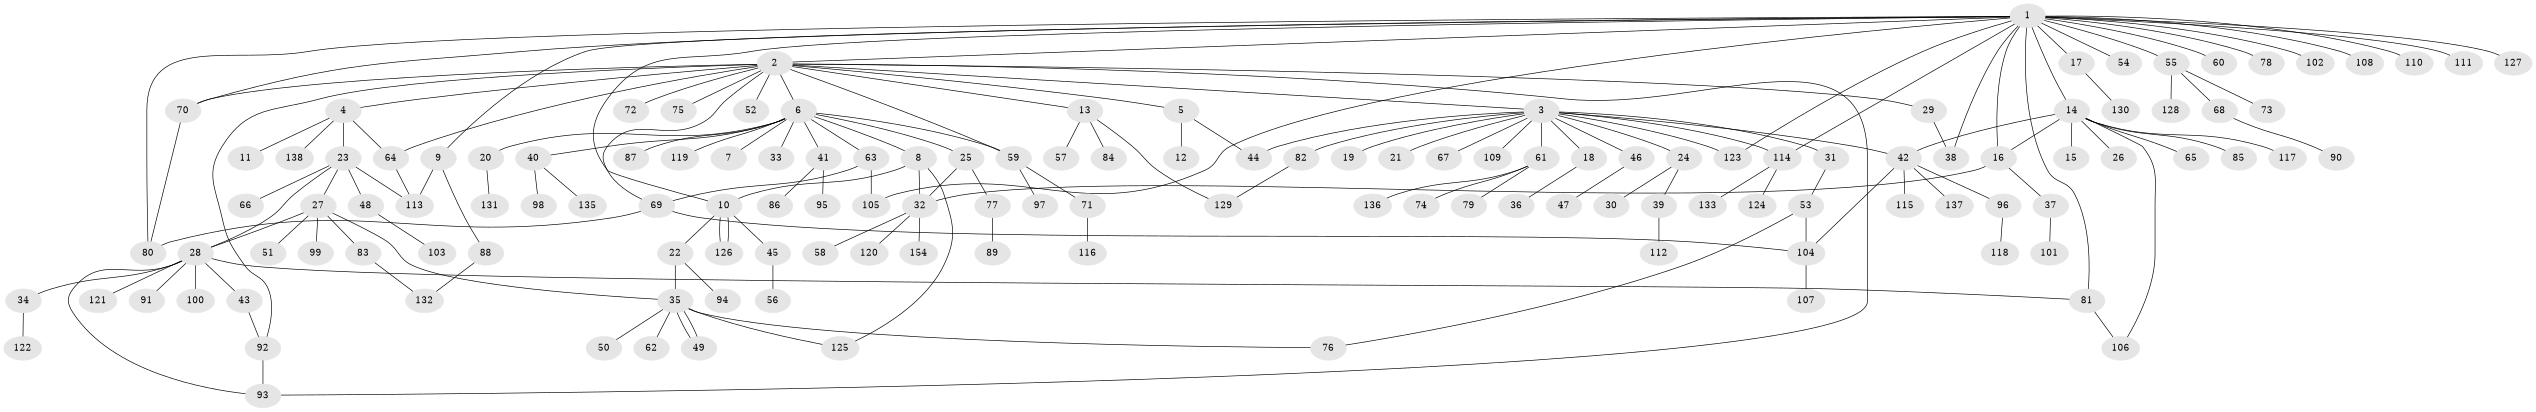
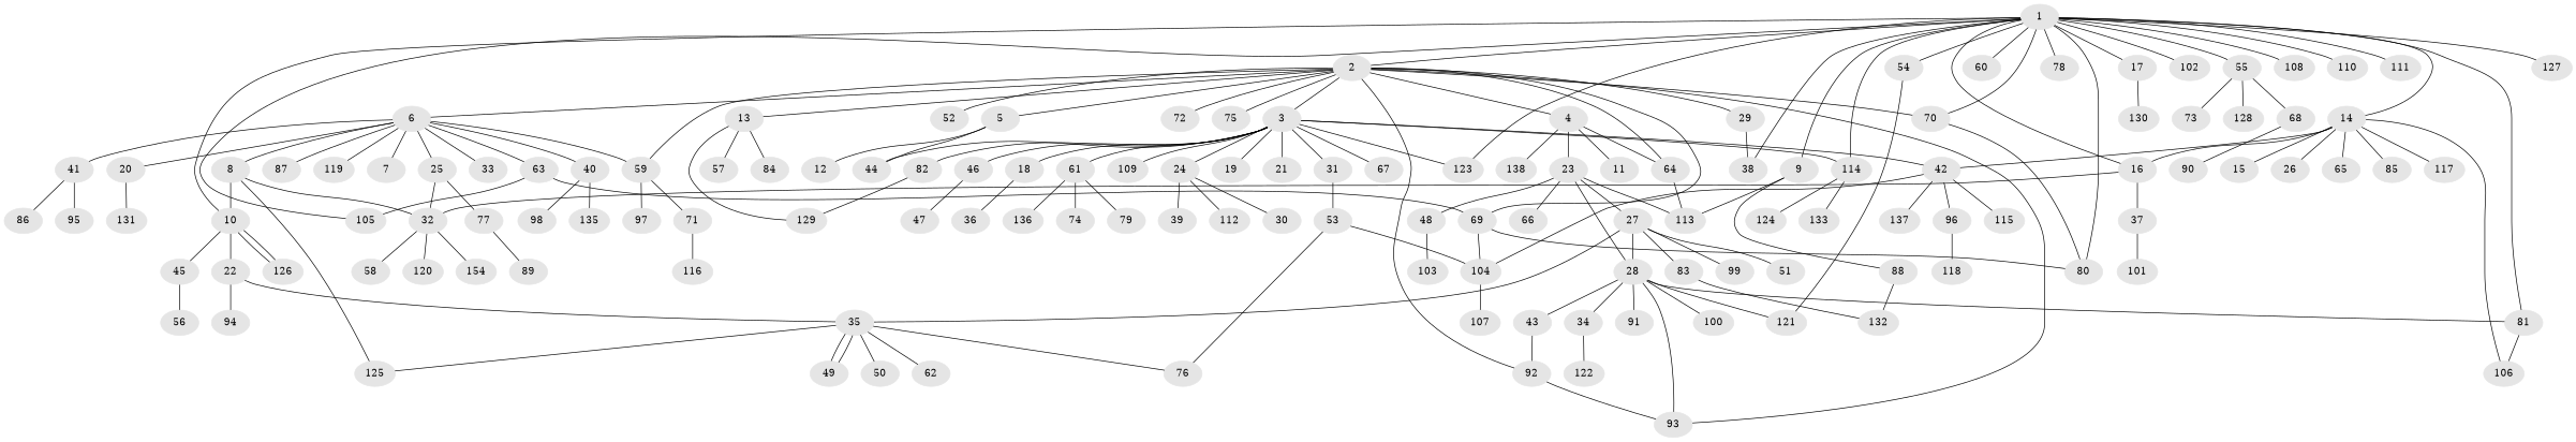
  graph {
    node [color=gray90 style=filled]
    1
    2
    9
    10
    14
    16
    17
    38
    54
    55
    60
    70
    78
    80
    81
    102
    105
    108
    110
    111
    114
    123
    127
    3
    4
    5
    6
    13
    29
    52
    59
    64
    69
    72
    75
    92
    93
    88
    113
    22
    45
    126
    42
    15
    26
    65
    85
    106
    117
    32
    37
    130
    121
    68
    73
    128
    124
    133
    18
    19
    21
    24
    31
    44
    46
    61
    67
    82
    109
    11
    23
    138
    12
    7
    8
    20
    25
    33
    40
    41
    63
    87
    119
    57
    84
    129
    71
    97
    104
    36
    30
    39
    112
    53
    96
    115
    137
    47
    74
    79
    136
    27
    28
    48
    66
    125
    131
    77
    98
    135
    86
    95
    58
    120
    n115 [label=154]
    132
    35
    94
    56
    101
    49
    50
    62
    76
    116
    51
    83
    99
    34
    43
    91
    100
    103
    89
    122
    118
    107
    90
    1 -- 2
    1 -- 9
    1 -- 10
    1 -- 14
    1 -- 16
    1 -- 17
    1 -- 38
    1 -- 54
    1 -- 55
    1 -- 60
    1 -- 70
    1 -- 78
    1 -- 80
    1 -- 81
    1 -- 102
    1 -- 105
    1 -- 108
    1 -- 110
    1 -- 111
    1 -- 114
    1 -- 123
    1 -- 127
    2 -- 70
    2 -- 3
    2 -- 4
    2 -- 5
    2 -- 6
    2 -- 13
    2 -- 29
    2 -- 52
    2 -- 59
    2 -- 64
    2 -- 69
    2 -- 72
    2 -- 75
    2 -- 92
    2 -- 93
    9 -- 88
    9 -- 113
    10 -- 22
    10 -- 45
    10 -- 126
    10 -- 126
    14 -- 16
    14 -- 42
    14 -- 15
    14 -- 26
    14 -- 65
    14 -- 85
    14 -- 106
    14 -- 117
    16 -- 32
    16 -- 37
    17 -- 130
+   54 -- 121
    55 -- 68
    55 -- 73
    55 -- 128
    70 -- 80
    81 -- 106
    114 -- 124
    114 -- 133
    3 -- 114
    3 -- 123
    3 -- 42
    3 -- 18
    3 -- 19
    3 -- 21
    3 -- 24
    3 -- 31
    3 -- 44
    3 -- 46
    3 -- 61
    3 -- 67
    3 -- 82
    3 -- 109
    4 -- 64
    4 -- 11
    4 -- 23
    4 -- 138
    5 -- 44
    5 -- 12
    6 -- 59
    6 -- 7
    6 -- 8
    6 -- 20
    6 -- 25
    6 -- 33
    6 -- 40
    6 -- 41
    6 -- 63
    6 -- 87
    6 -- 119
    13 -- 57
    13 -- 84
    13 -- 129
    29 -- 38
    59 -- 71
    59 -- 97
    64 -- 113
    69 -- 80
    69 -- 104
    92 -- 93
    88 -- 132
    22 -- 35
    22 -- 94
    45 -- 56
    42 -- 104
    42 -- 96
    42 -- 115
    42 -- 137
    32 -- 58
    32 -- 120
    32 -- n115
    37 -- 101
    68 -- 90
    18 -- 36
    24 -- 30
    24 -- 39
-   39 -- 112
+   24 -- 112
    31 -- 53
    46 -- 47
    61 -- 74
    61 -- 79
    61 -- 136
    82 -- 129
    23 -- 113
    23 -- 27
    23 -- 28
    23 -- 48
    23 -- 66
    8 -- 10
    8 -- 32
    8 -- 125
    20 -- 131
    25 -- 32
    25 -- 77
    40 -- 98
    40 -- 135
    41 -- 86
    41 -- 95
    63 -- 105
    63 -- 69
    71 -- 116
    104 -- 107
    53 -- 104
    53 -- 76
    96 -- 118
    27 -- 28
    27 -- 35
    27 -- 51
    27 -- 83
    27 -- 99
    28 -- 81
    28 -- 93
    28 -- 121
    28 -- 34
    28 -- 43
    28 -- 91
    28 -- 100
    48 -- 103
    77 -- 89
    35 -- 125
    35 -- 49
    35 -- 49
    35 -- 50
    35 -- 62
    35 -- 76
    83 -- 132
    34 -- 122
    43 -- 92
  }
